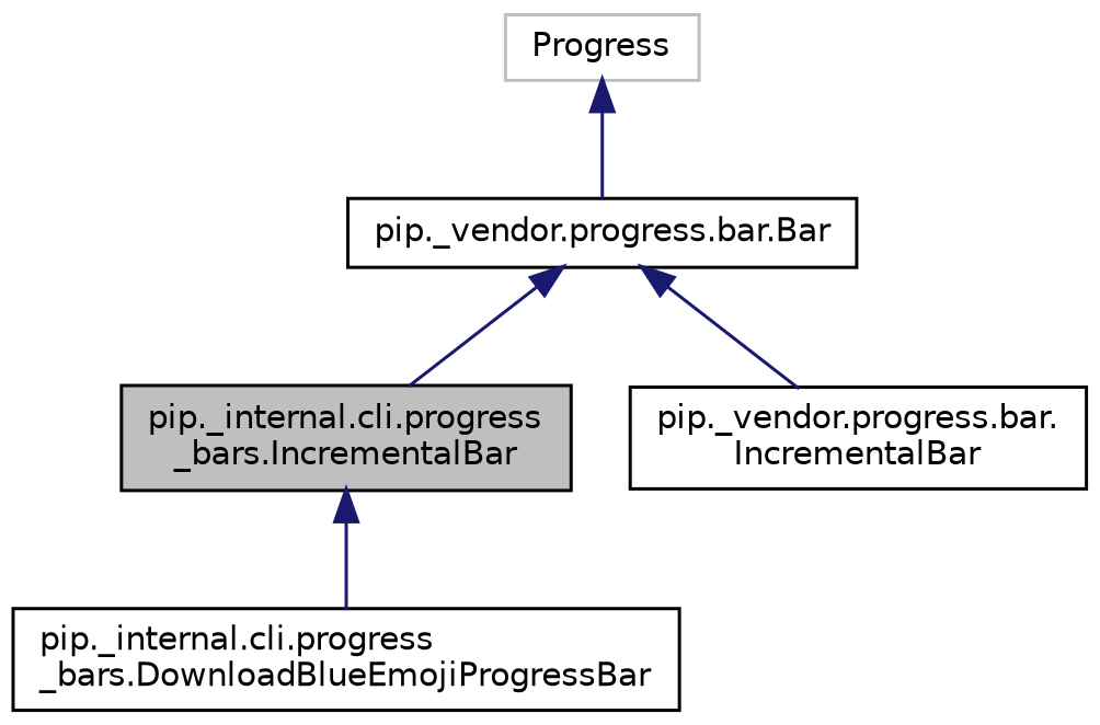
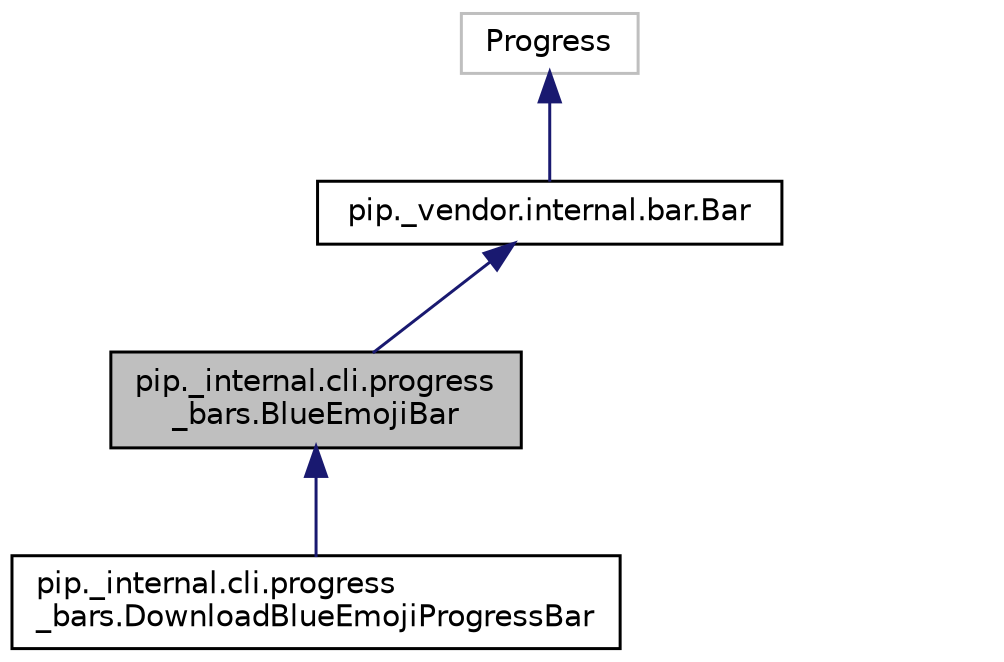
  digraph {
    node [color=black fillcolor=white fontname=Helvetica fontsize=10 shape=record style=filled]
    edge [color=midnightblue dir=back fontname=Helvetica fontsize=10 labelfontname=Helvetica labelfontsize=10 style=solid]
-   n1 [fillcolor=grey75 fontcolor=black height=0.2 label="pip._internal.cli.progress\l_bars.IncrementalBar" width=0.4]
+   n1 [fillcolor=grey75 fontcolor=black height=0.2 label="pip._internal.cli.progress\l_bars.BlueEmojiBar" width=0.4]
    n2 [height=0.2 label="pip._internal.cli.progress\l_bars.DownloadBlueEmojiProgressBar" width=0.4]
-   n3 [height=0.2 label="pip._vendor.progress.bar.\lIncrementalBar" width=0.4]
-   n4 [height=0.2 label="pip._vendor.progress.bar.Bar" width=0.4]
+   n4 [height=0.2 label="pip._vendor.internal.bar.Bar" width=0.4]
    n5 [color=grey75 height=0.2 label=Progress width=0.4]
    n1 -> n2
    n4 -> n1
-   n4 -> n3
    n5 -> n4
  }
